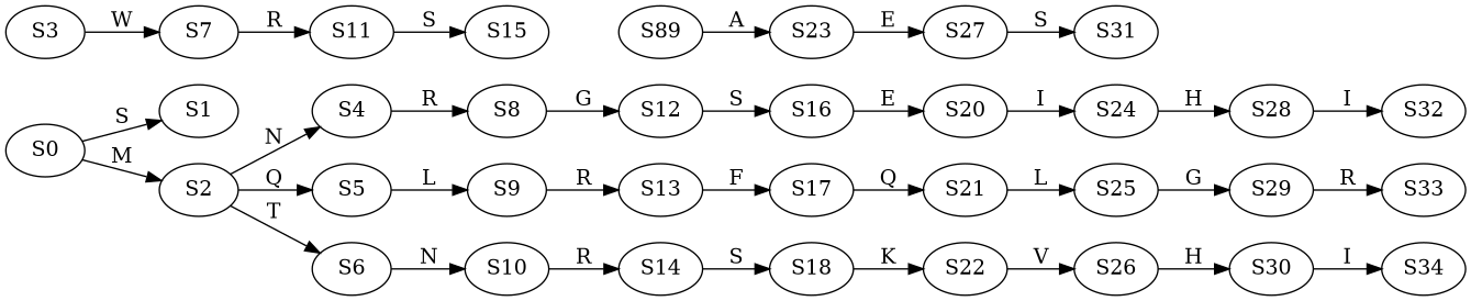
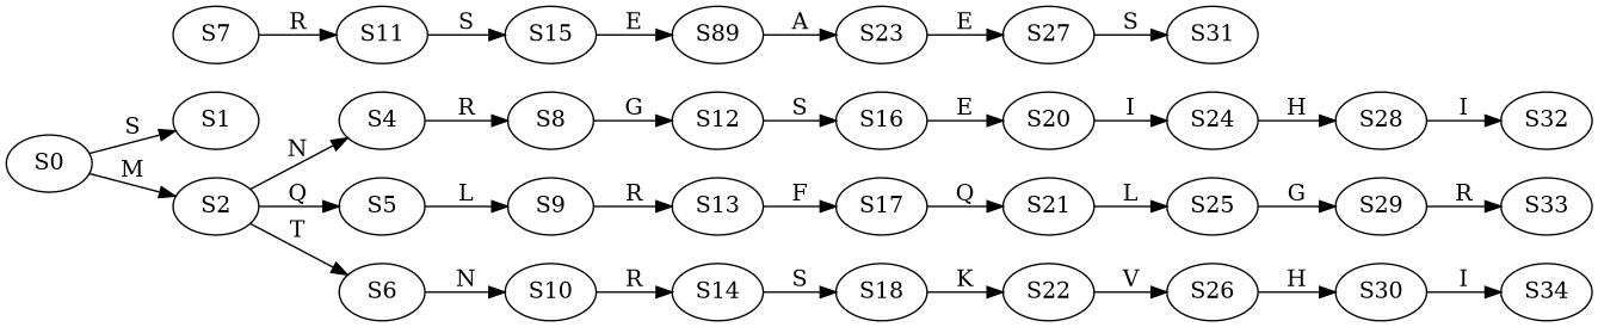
  strict digraph {
    rankdir=LR
    S0
    S1
    S2
    S4
    S5
    S6
-   S3
    S7
    S8
    S9
    S10
    S11
    S12
    S13
    S14
    S15
    S16
    S17
    S18
    n20 [label=S89]
    S20
    S21
    S22
    S23
    S24
    S25
    S26
    S27
    S28
    S29
    S30
    S31
    S32
    S33
    S34
    S0 -> S1 [label=S]
    S0 -> S2 [label=M]
    S2 -> S4 [label=N]
    S2 -> S5 [label=Q]
    S2 -> S6 [label=T]
    S4 -> S8 [label=R]
    S5 -> S9 [label=L]
    S6 -> S10 [label=N]
-   S3 -> S7 [label=W]
    S7 -> S11 [label=R]
    S8 -> S12 [label=G]
    S9 -> S13 [label=R]
    S10 -> S14 [label=R]
    S11 -> S15 [label=S]
    S12 -> S16 [label=S]
    S13 -> S17 [label=F]
    S14 -> S18 [label=S]
+   S15 -> n20 [label=E]
    S16 -> S20 [label=E]
    S17 -> S21 [label=Q]
    S18 -> S22 [label=K]
    n20 -> S23 [label=A]
    S20 -> S24 [label=I]
    S21 -> S25 [label=L]
    S22 -> S26 [label=V]
    S23 -> S27 [label=E]
    S24 -> S28 [label=H]
    S25 -> S29 [label=G]
    S26 -> S30 [label=H]
    S27 -> S31 [label=S]
    S28 -> S32 [label=I]
    S29 -> S33 [label=R]
    S30 -> S34 [label=I]
  }
